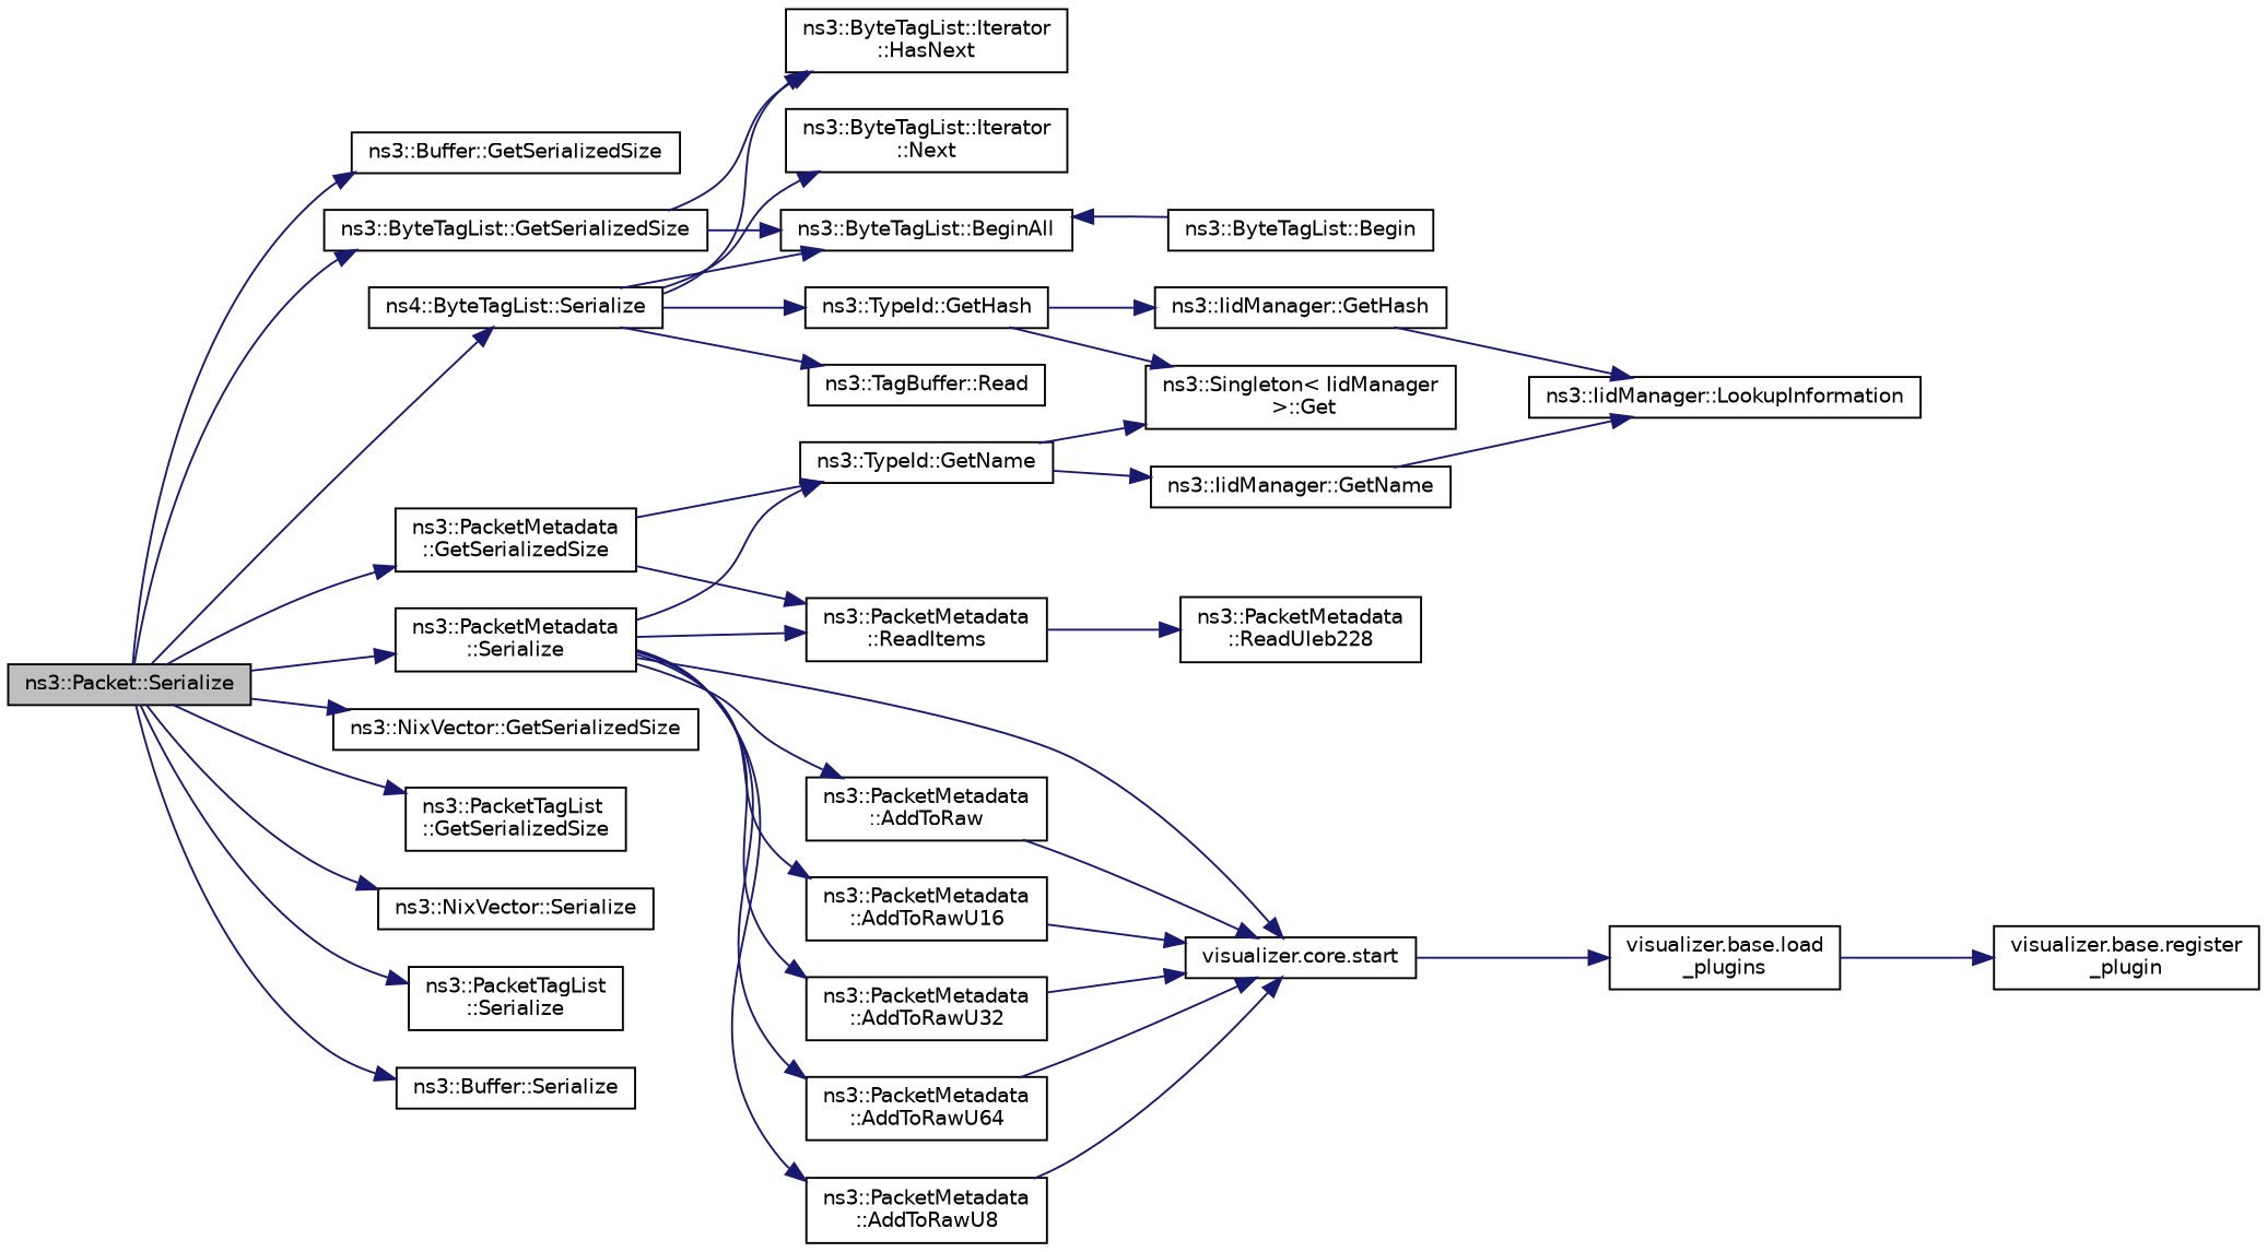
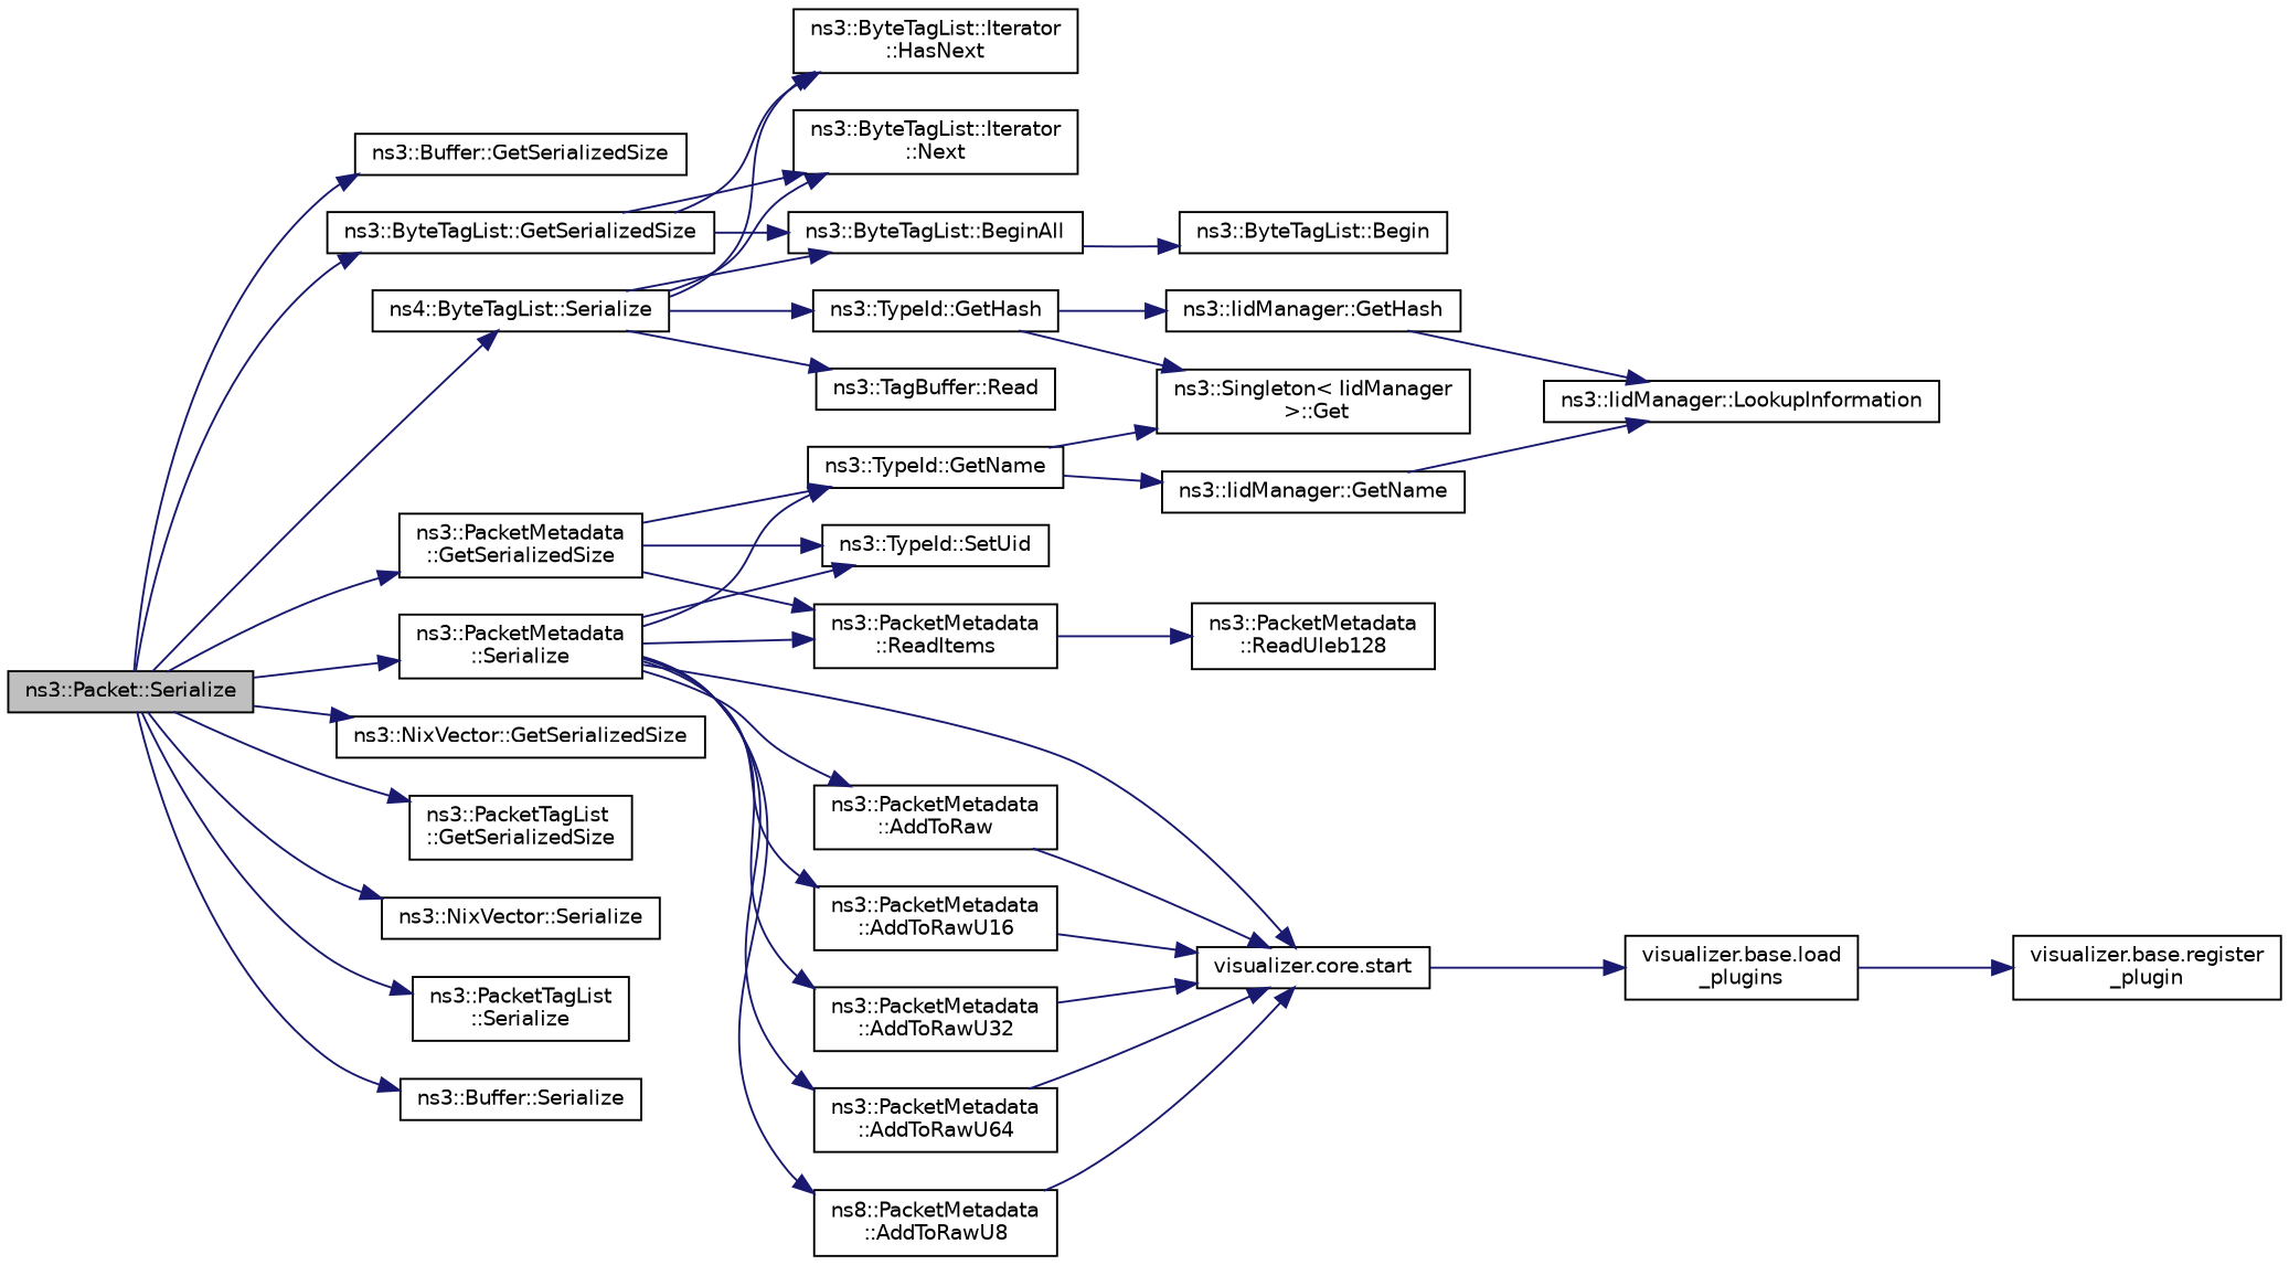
  digraph {
    rankdir=LR
    node [color=black fillcolor=white fontname=Helvetica fontsize=10 shape=record style=filled]
    edge [color=midnightblue fontname=Helvetica fontsize=10 labelfontname=Helvetica labelfontsize=10 style=solid]
    n1 [fillcolor=grey75 fontcolor=black height=0.2 label="ns3::Packet::Serialize" width=0.4]
    n2 [height=0.2 label="ns3::Buffer::GetSerializedSize" width=0.4]
    n3 [height=0.2 label="ns3::ByteTagList::GetSerializedSize" width=0.4]
    n4 [height=0.2 label="ns3::NixVector::GetSerializedSize" width=0.4]
    n5 [height=0.2 label="ns3::PacketMetadata\l::GetSerializedSize" width=0.4]
    n6 [height=0.2 label="ns3::PacketTagList\l::GetSerializedSize" width=0.4]
    n7 [height=0.2 label="ns4::ByteTagList::Serialize" width=0.4]
    n8 [height=0.2 label="ns3::NixVector::Serialize" width=0.4]
    n9 [height=0.2 label="ns3::PacketTagList\l::Serialize" width=0.4]
    n10 [height=0.2 label="ns3::Buffer::Serialize" width=0.4]
    n11 [height=0.2 label="ns3::PacketMetadata\l::Serialize" width=0.4]
    n12 [height=0.2 label="ns3::ByteTagList::BeginAll" width=0.4]
    n13 [height=0.2 label="ns3::ByteTagList::Iterator\l::HasNext" width=0.4]
    n14 [height=0.2 label="ns3::ByteTagList::Iterator\l::Next" width=0.4]
    n15 [height=0.2 label="ns3::TypeId::GetName" width=0.4]
    n16 [height=0.2 label="ns3::PacketMetadata\l::ReadItems" width=0.4]
+   n17 [height=0.2 label="ns3::TypeId::SetUid" width=0.4]
    n18 [height=0.2 label="ns3::TypeId::GetHash" width=0.4]
    n19 [height=0.2 label="ns3::TagBuffer::Read" width=0.4]
    n20 [height=0.2 label="ns3::PacketMetadata\l::AddToRaw" width=0.4]
    n21 [height=0.2 label="visualizer.core.start" width=0.4]
    n22 [height=0.2 label="ns3::PacketMetadata\l::AddToRawU16" width=0.4]
    n23 [height=0.2 label="ns3::PacketMetadata\l::AddToRawU32" width=0.4]
    n24 [height=0.2 label="ns3::PacketMetadata\l::AddToRawU64" width=0.4]
-   n25 [height=0.2 label="ns3::PacketMetadata\l::AddToRawU8" width=0.4]
+   n25 [height=0.2 label="ns8::PacketMetadata\l::AddToRawU8" width=0.4]
    n26 [height=0.2 label="ns3::ByteTagList::Begin" width=0.4]
    n27 [height=0.2 label="ns3::Singleton\< IidManager\l \>::Get" width=0.4]
    n28 [height=0.2 label="ns3::IidManager::GetName" width=0.4]
-   n29 [height=0.2 label="ns3::PacketMetadata\l::ReadUleb228" width=0.4]
+   n29 [height=0.2 label="ns3::PacketMetadata\l::ReadUleb128" width=0.4]
    n30 [height=0.2 label="ns3::IidManager::LookupInformation" width=0.4]
    n31 [height=0.2 label="ns3::IidManager::GetHash" width=0.4]
    n32 [height=0.2 label="visualizer.base.load\l_plugins" width=0.4]
    n33 [height=0.2 label="visualizer.base.register\l_plugin" width=0.4]
    n1 -> n2
    n1 -> n3
    n1 -> n4
    n1 -> n5
    n1 -> n6
    n1 -> n7
    n1 -> n8
    n1 -> n9
    n1 -> n10
    n1 -> n11
    n3 -> n12
    n3 -> n13
+   n3 -> n14
    n5 -> n15
    n5 -> n16
+   n5 -> n17
    n7 -> n12
    n7 -> n13
    n7 -> n14
    n7 -> n18
    n7 -> n19
    n11 -> n15
    n11 -> n16
+   n11 -> n17
    n11 -> n20
    n11 -> n21
    n11 -> n22
    n11 -> n23
    n11 -> n24
    n11 -> n25
-   n26 -> n12
+   n12 -> n26
    n15 -> n27
    n15 -> n28
    n16 -> n29
    n18 -> n27
    n18 -> n31
    n20 -> n21
    n21 -> n32
    n22 -> n21
    n23 -> n21
    n24 -> n21
    n25 -> n21
    n28 -> n30
    n31 -> n30
    n32 -> n33
  }
